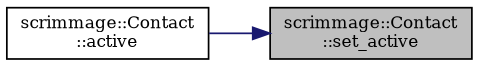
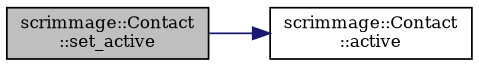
  digraph {
    rankdir=LR
    fontname="DejaVu Serif"
    node [color=black fontname="DejaVu Serif" fontsize=10 shape=record style=filled]
    n1 [fillcolor=grey75 fontcolor=black height=0.2 label="scrimmage::Contact\l::set_active" width=0.4]
    n2 [fillcolor=white height=0.2 label="scrimmage::Contact\l::active" width=0.4]
-   n2 -> n1 [color=midnightblue fontname="DejaVu Serif" fontsize=10 labelfontname=Helvetica labelfontsize=10 style=solid]
+   n1 -> n2 [color=midnightblue fontname="DejaVu Serif" fontsize=10 labelfontname=Helvetica labelfontsize=10 style=solid]
  }
